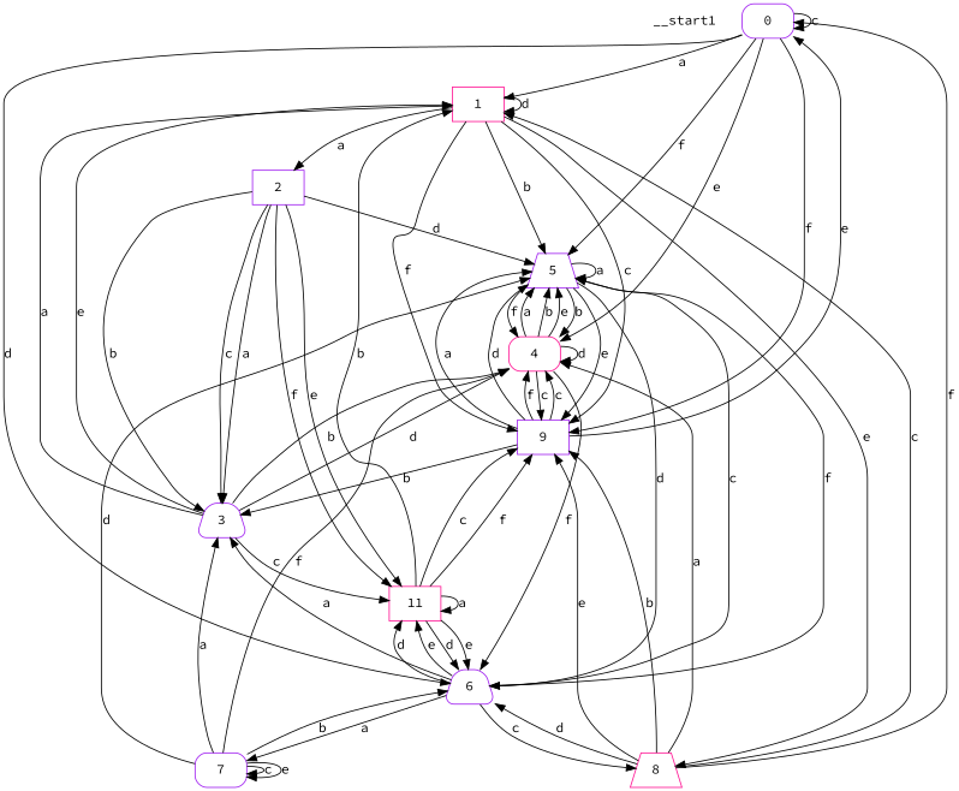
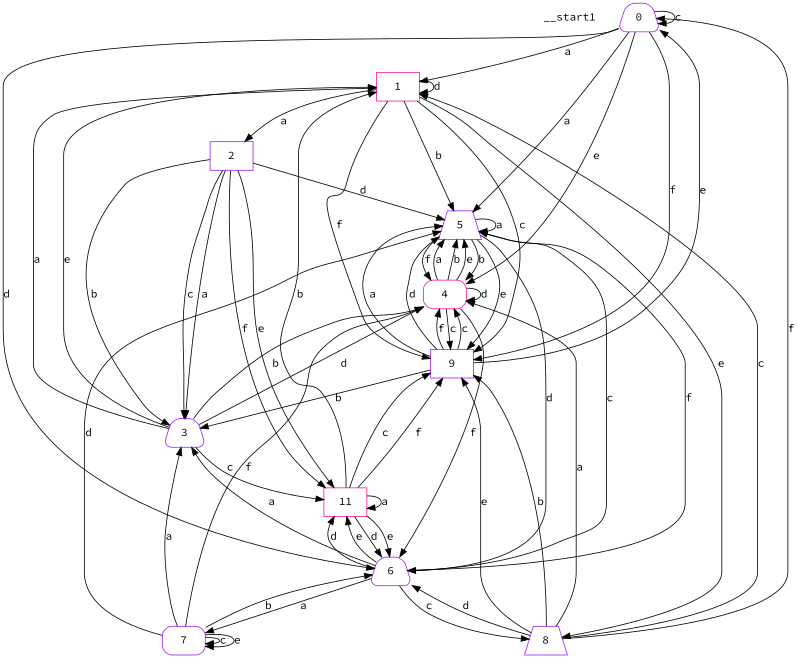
  digraph {
    fontname="Source Code Pro"
    rankdir=TB
    node [color=purple fontname="Source Code Pro" shape=box fillcolor=white style=filled]
    edge [fontname="Source Code Pro"]
    n1 [label=__start1 shape=none fillcolor="" style=""]
-   n2 [label=0 style="rounded,filled"]
+   n2 [label=0 shape=trapezium style="rounded,filled"]
    n3 [color=deeppink label=1]
    n4 [color=deeppink label=4 style="rounded,filled"]
    n5 [label=5 shape=trapezium]
    n6 [label=6 shape=trapezium style="rounded,filled"]
    n7 [label=9]
    n8 [label=2]
-   n9 [color=deeppink label=8 shape=trapezium]
+   n9 [label=8 shape=trapezium]
    n10 [label=3 shape=trapezium style="rounded,filled"]
    n11 [color=deeppink label=11]
    n12 [label=7 style="rounded,filled"]
    n2 -> n2 [label=c]
    n2 -> n3 [label=a]
    n2 -> n4 [label=e]
-   n2 -> n5 [label=f]
+   n2 -> n5 [label=a]
    n2 -> n6 [label=d]
    n2 -> n7 [label=f]
    n3 -> n3 [label=d]
    n3 -> n5 [label=b]
    n3 -> n7 [label=c]
    n3 -> n7 [label=f]
    n3 -> n8 [label=a]
    n3 -> n9 [label=e]
    n4 -> n4 [label=d]
    n4 -> n5 [label=a]
    n4 -> n5 [label=b]
    n4 -> n5 [label=e]
    n4 -> n6 [label=f]
    n4 -> n7 [label=c]
    n5 -> n4 [label=b]
    n5 -> n4 [label=f]
    n5 -> n5 [label=a]
    n5 -> n6 [label=c]
    n5 -> n6 [label=d]
    n5 -> n7 [label=e]
    n6 -> n5 [label=f]
    n6 -> n9 [label=c]
    n6 -> n10 [label=a]
    n6 -> n11 [label=d]
    n6 -> n11 [label=e]
    n6 -> n12 [label=a]
    n7 -> n2 [label=e]
    n7 -> n4 [label=c]
    n7 -> n4 [label=f]
    n7 -> n5 [label=a]
    n7 -> n5 [label=d]
    n7 -> n10 [label=b]
    n8 -> n5 [label=d]
    n8 -> n10 [label=a]
    n8 -> n10 [label=b]
    n8 -> n10 [label=c]
    n8 -> n11 [label=e]
    n8 -> n11 [label=f]
    n9 -> n2 [label=f]
    n9 -> n3 [label=c]
    n9 -> n4 [label=a]
    n9 -> n6 [label=d]
    n9 -> n7 [label=b]
    n9 -> n7 [label=e]
    n10 -> n3 [label=a]
    n10 -> n3 [label=e]
    n10 -> n4 [label=b]
    n10 -> n4 [label=d]
    n10 -> n11 [label=c]
    n11 -> n3 [label=b]
    n11 -> n6 [label=d]
    n11 -> n6 [label=e]
    n11 -> n7 [label=c]
    n11 -> n7 [label=f]
    n11 -> n11 [label=a]
    n12 -> n4 [label=f]
    n12 -> n5 [label=d]
    n12 -> n6 [label=b]
    n12 -> n10 [label=a]
    n12 -> n12 [label=c]
    n12 -> n12 [label=e]
  }
